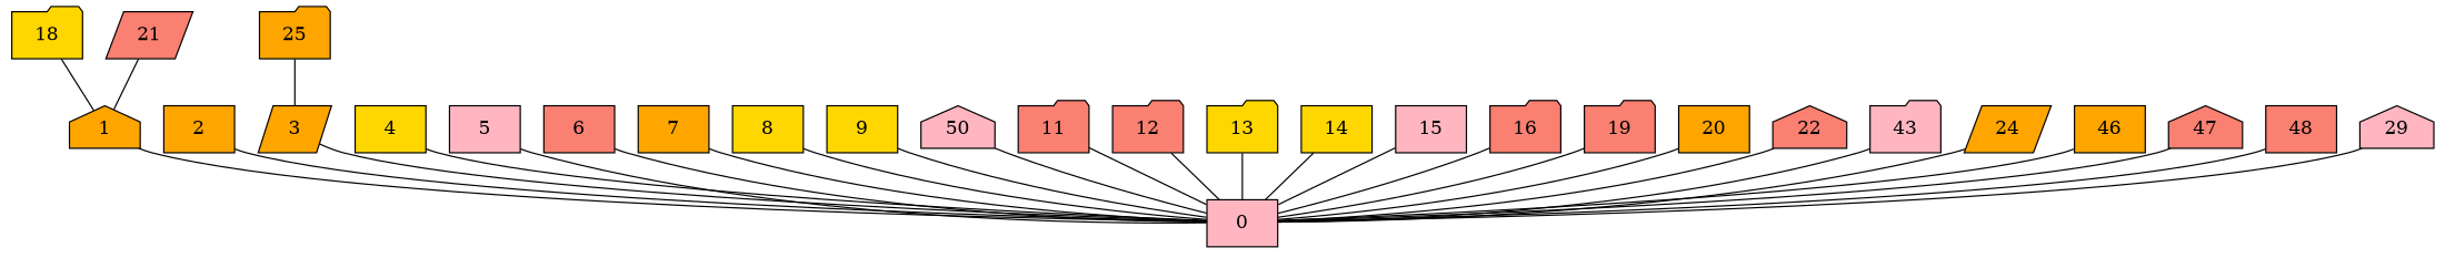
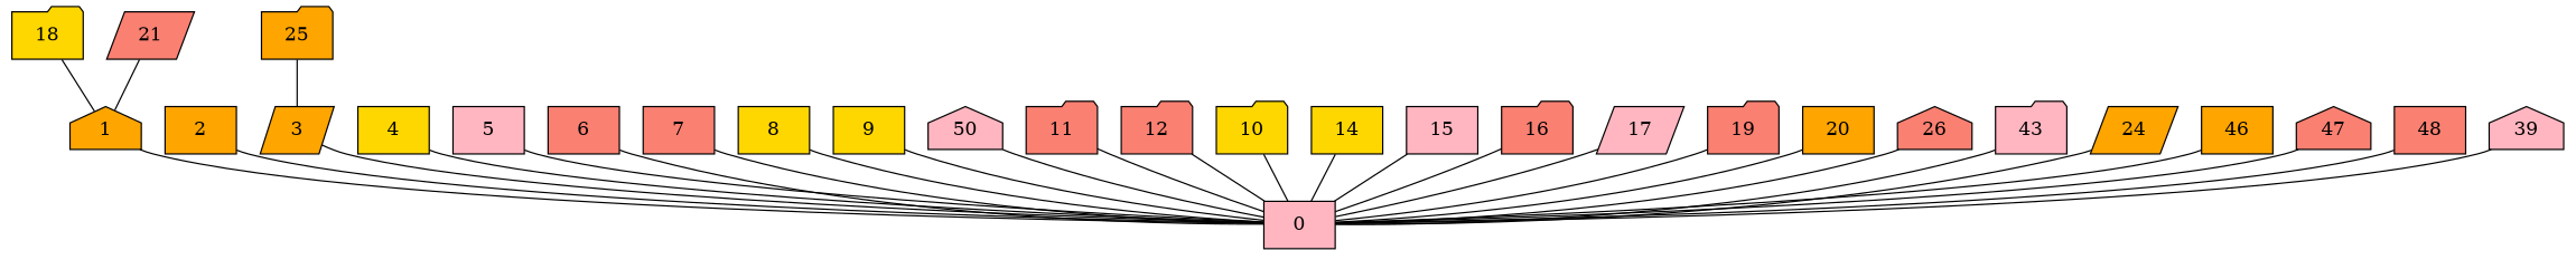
  graph {
    node [fillcolor=salmon shape=box style=filled]
    edge [Label=0.00]
    0 [Label="0 (0.00)" fillcolor=lightpink]
    1 [Label="1 (0.00)" fillcolor=orange shape=house]
    2 [Label="2 (0.00)" fillcolor=orange]
    3 [Label="3 (0.00)" fillcolor=orange shape=parallelogram]
    4 [Label="4 (0.00)" fillcolor=gold]
    5 [Label="5 (0.00)" fillcolor=lightpink]
    6 [Label="6 (0.00)"]
-   7 [Label="7 (0.00)" fillcolor=orange]
+   7 [Label="7 (0.00)"]
    8 [Label="8 (0.00)" fillcolor=gold]
    9 [Label="9 (0.00)" fillcolor=gold]
    n11 [Label="10 (0.00)" fillcolor=lightpink label=50 shape=house]
    11 [Label="11 (0.00)" shape=folder]
    12 [Label="12 (0.00)" shape=folder]
-   13 [Label="13 (0.00)" fillcolor=gold shape=folder]
+   13 [Label="13 (0.00)" fillcolor=gold shape=folder label=10]
    14 [Label="14 (0.00)" fillcolor=gold]
    15 [Label="15 (0.00)" fillcolor=lightpink]
    16 [Label="16 (0.00)" shape=folder]
+   17 [Label="17 (0.00)" fillcolor=lightpink shape=parallelogram]
    19 [Label="19 (0.00)" shape=folder]
    20 [Label="20 (0.00)" fillcolor=orange]
-   22 [Label="22 (0.00)" shape=house]
+   22 [Label="22 (0.00)" shape=house label=26]
    n22 [Label="23 (0.00)" fillcolor=lightpink label=43 shape=folder]
    24 [Label="24 (0.00)" fillcolor=orange shape=parallelogram]
    n24 [Label="26 (0.00)" fillcolor=orange label=46]
    n25 [Label="27 (0.00)" label=47 shape=house]
    n26 [Label="28 (0.00)" label=48]
-   29 [Label="29 (0.00)" fillcolor=lightpink shape=house]
+   29 [Label="29 (0.00)" fillcolor=lightpink shape=house label=39]
    18 [Label="18 (0.00)" fillcolor=gold shape=folder]
    21 [Label="21 (0.00)" shape=parallelogram]
    25 [Label="25 (0.00)" fillcolor=orange shape=folder]
    1 -- 0
    2 -- 0
    3 -- 0
    4 -- 0
    5 -- 0
    6 -- 0
    7 -- 0
    8 -- 0
    9 -- 0
    n11 -- 0
    11 -- 0
    12 -- 0
    13 -- 0
    14 -- 0
    15 -- 0
    16 -- 0
+   17 -- 0
    19 -- 0
    20 -- 0
    22 -- 0
    n22 -- 0
    24 -- 0
    n24 -- 0
    n25 -- 0
    n26 -- 0
    29 -- 0
    18 -- 1
    21 -- 1
    25 -- 3
  }
